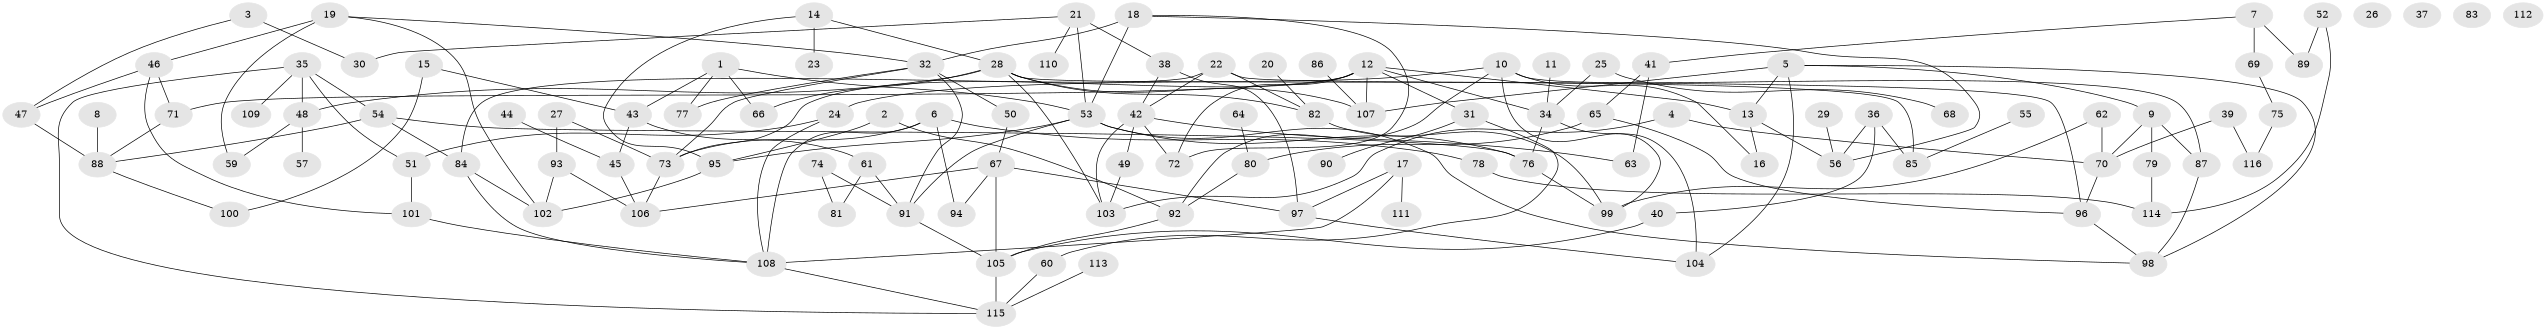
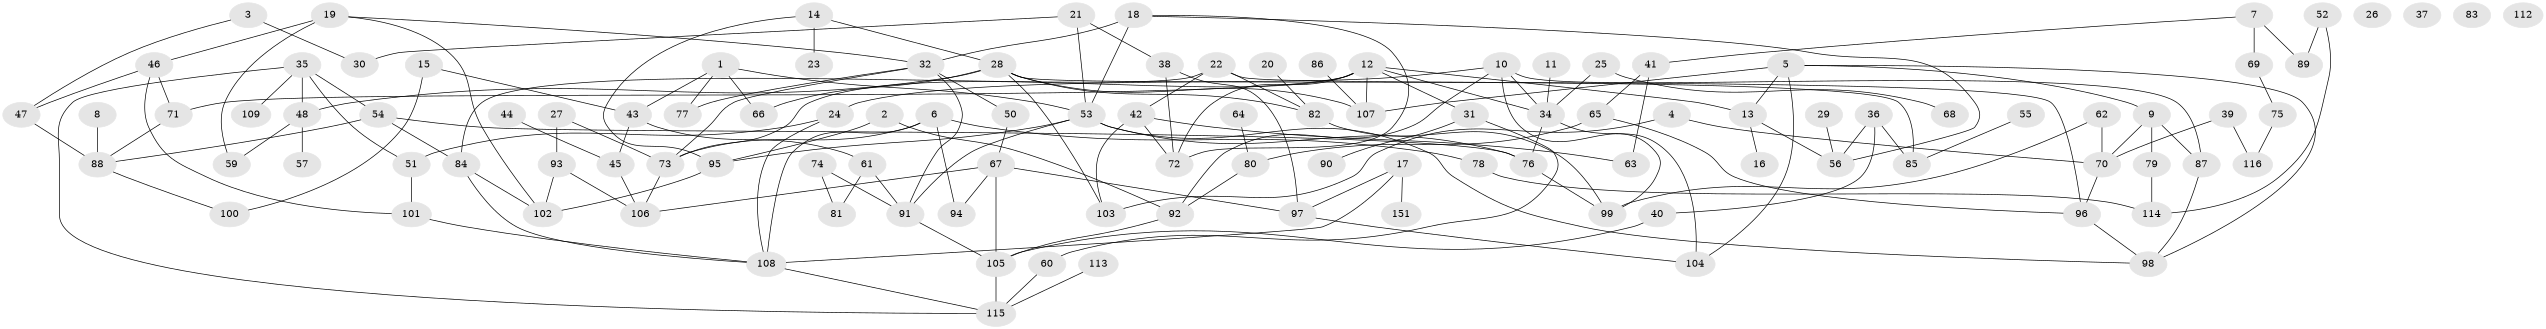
  graph {
    node [color=gray90 style=filled]
    1
    43
    53
    66
    77
    45
    61
    95
    98
    91
    76
    2
    92
    105
    102
    3
    30
    47
    88
    4
    70
    103
    96
    5
    9
    13
    104
    107
    79
    87
    16
    56
    6
    73
    78
    94
    108
    106
    114
    115
    7
    41
    69
    89
    63
    65
    75
    8
    100
    10
    24
    99
    51
    11
    34
    12
    31
    71
    72
    60
    90
    14
    23
    28
    82
    48
    85
    15
    17
    97
-   111
+   111 [label=151]
    18
    32
    50
    19
    46
    59
    101
    20
    21
    38
-   110
    22
    42
    84
-   49
    25
    68
    26
    27
    93
    57
    29
    74
    81
    67
    35
    54
    109
    36
    40
    37
    39
    116
    80
    44
    52
    55
    62
    64
    83
    86
    112
    113
    1 -- 43
    1 -- 53
    1 -- 66
    1 -- 77
    43 -- 45
    43 -- 61
    53 -- 95
    53 -- 98
    53 -- 91
    53 -- 76
    45 -- 106
    61 -- 91
    61 -- 81
    95 -- 102
    91 -- 105
    76 -- 99
    2 -- 95
    2 -- 92
    92 -- 105
    105 -- 115
    3 -- 30
    3 -- 47
    47 -- 88
    88 -- 100
    4 -- 70
    4 -- 103
    70 -- 96
    96 -- 98
    5 -- 98
    5 -- 9
    5 -- 13
    5 -- 104
    5 -- 107
    9 -- 70
    9 -- 79
    9 -- 87
    13 -- 16
    13 -- 56
    79 -- 114
    87 -- 98
    6 -- 73
    6 -- 78
    6 -- 94
    6 -- 108
    73 -- 106
    78 -- 114
    108 -- 115
    7 -- 41
    7 -- 69
    7 -- 89
    41 -- 63
    41 -- 65
    69 -- 75
    65 -- 96
    65 -- 80
    75 -- 116
    8 -- 88
    10 -- 92
    10 -- 87
-   10 -- 16
+   10 -- 34
    10 -- 24
    10 -- 99
    24 -- 108
    24 -- 51
    51 -- 101
    11 -- 34
    34 -- 76
    34 -- 104
    12 -- 13
    12 -- 107
    12 -- 73
    12 -- 34
    12 -- 31
    12 -- 71
    12 -- 72
    31 -- 60
    31 -- 90
    71 -- 88
    60 -- 115
    14 -- 95
    14 -- 23
    14 -- 28
    28 -- 66
    28 -- 103
    28 -- 107
    28 -- 82
    28 -- 48
    28 -- 85
    82 -- 99
    48 -- 59
    48 -- 57
    15 -- 43
    15 -- 100
    17 -- 108
    17 -- 97
    17 -- 111
    97 -- 104
    18 -- 53
    18 -- 56
    18 -- 72
    18 -- 32
    32 -- 77
    32 -- 91
    32 -- 73
    32 -- 50
    50 -- 67
    19 -- 102
    19 -- 32
    19 -- 46
    19 -- 59
    46 -- 47
    46 -- 71
    46 -- 101
    101 -- 108
    20 -- 82
    21 -- 53
    21 -- 30
    21 -- 38
-   21 -- 110
-   38 -- 42
+   38 -- 72
    38 -- 97
    22 -- 96
    22 -- 82
    22 -- 42
    22 -- 84
    42 -- 103
    42 -- 63
    42 -- 72
-   42 -- 49
    84 -- 102
    84 -- 108
-   49 -- 103
    25 -- 34
    25 -- 68
    27 -- 73
    27 -- 93
    93 -- 102
    93 -- 106
    29 -- 56
    74 -- 91
    74 -- 81
    67 -- 105
    67 -- 94
    67 -- 106
    67 -- 97
    35 -- 115
    35 -- 51
    35 -- 48
    35 -- 54
    35 -- 109
    54 -- 76
    54 -- 88
    54 -- 84
    36 -- 56
    36 -- 85
    36 -- 40
    40 -- 105
    39 -- 70
    39 -- 116
    80 -- 92
    44 -- 45
    52 -- 114
    52 -- 89
    55 -- 85
    62 -- 70
    62 -- 99
    64 -- 80
    86 -- 107
    113 -- 115
  }
